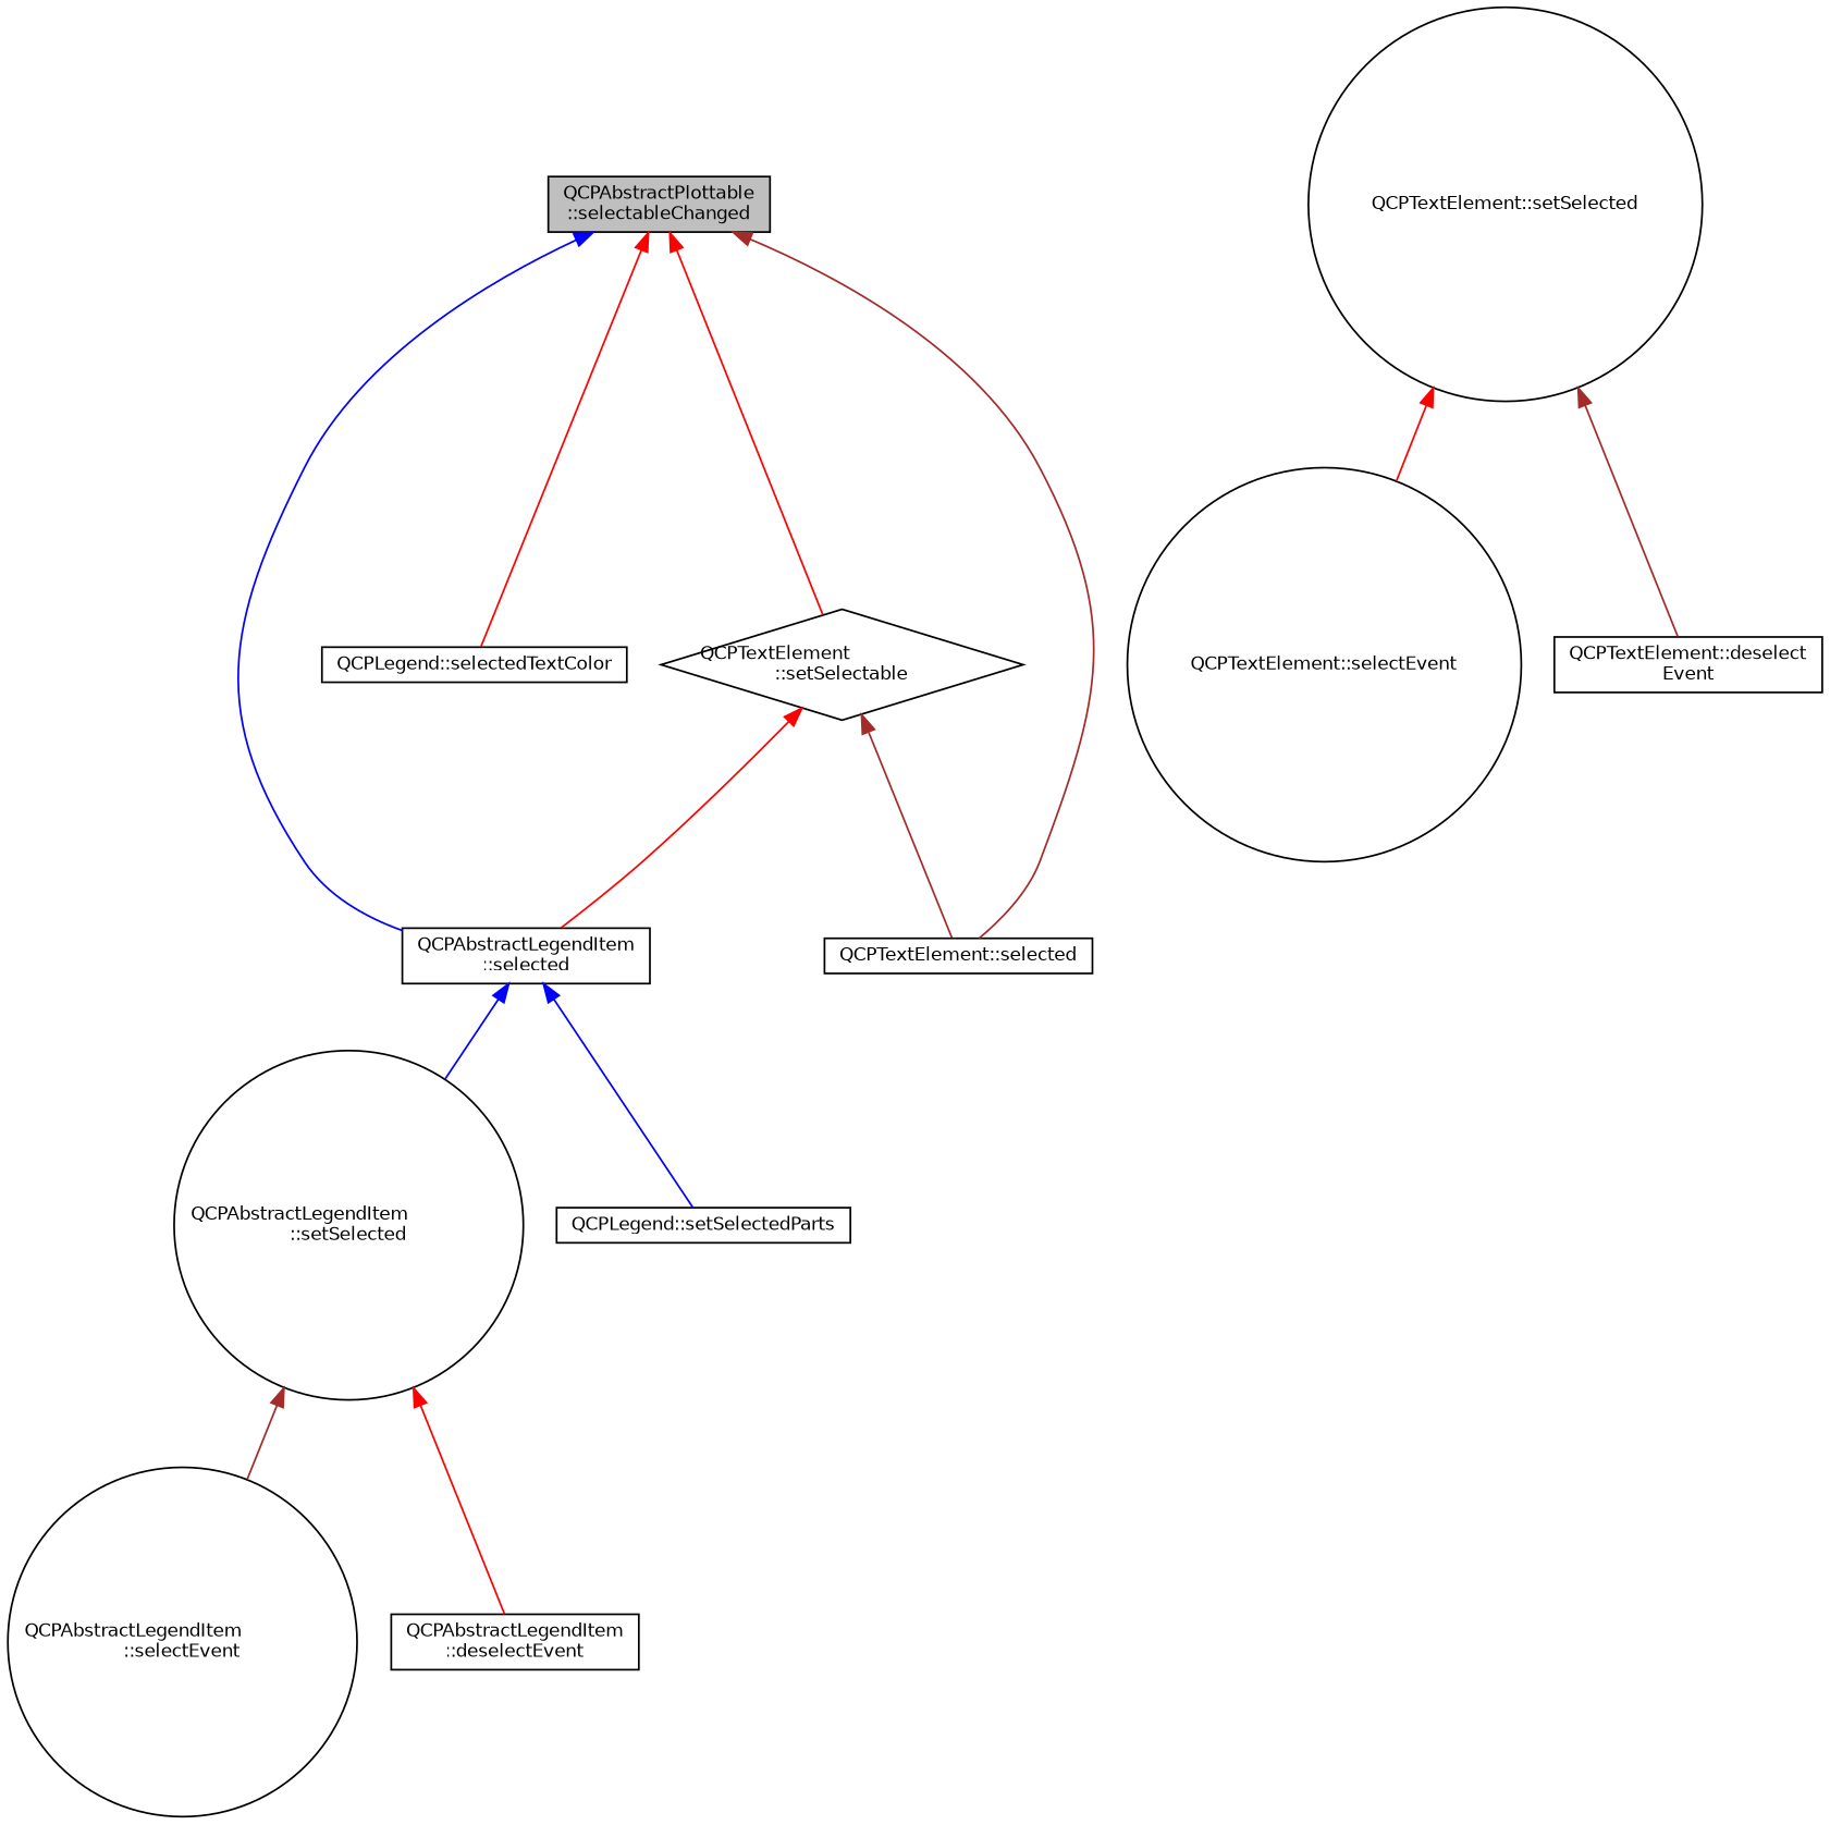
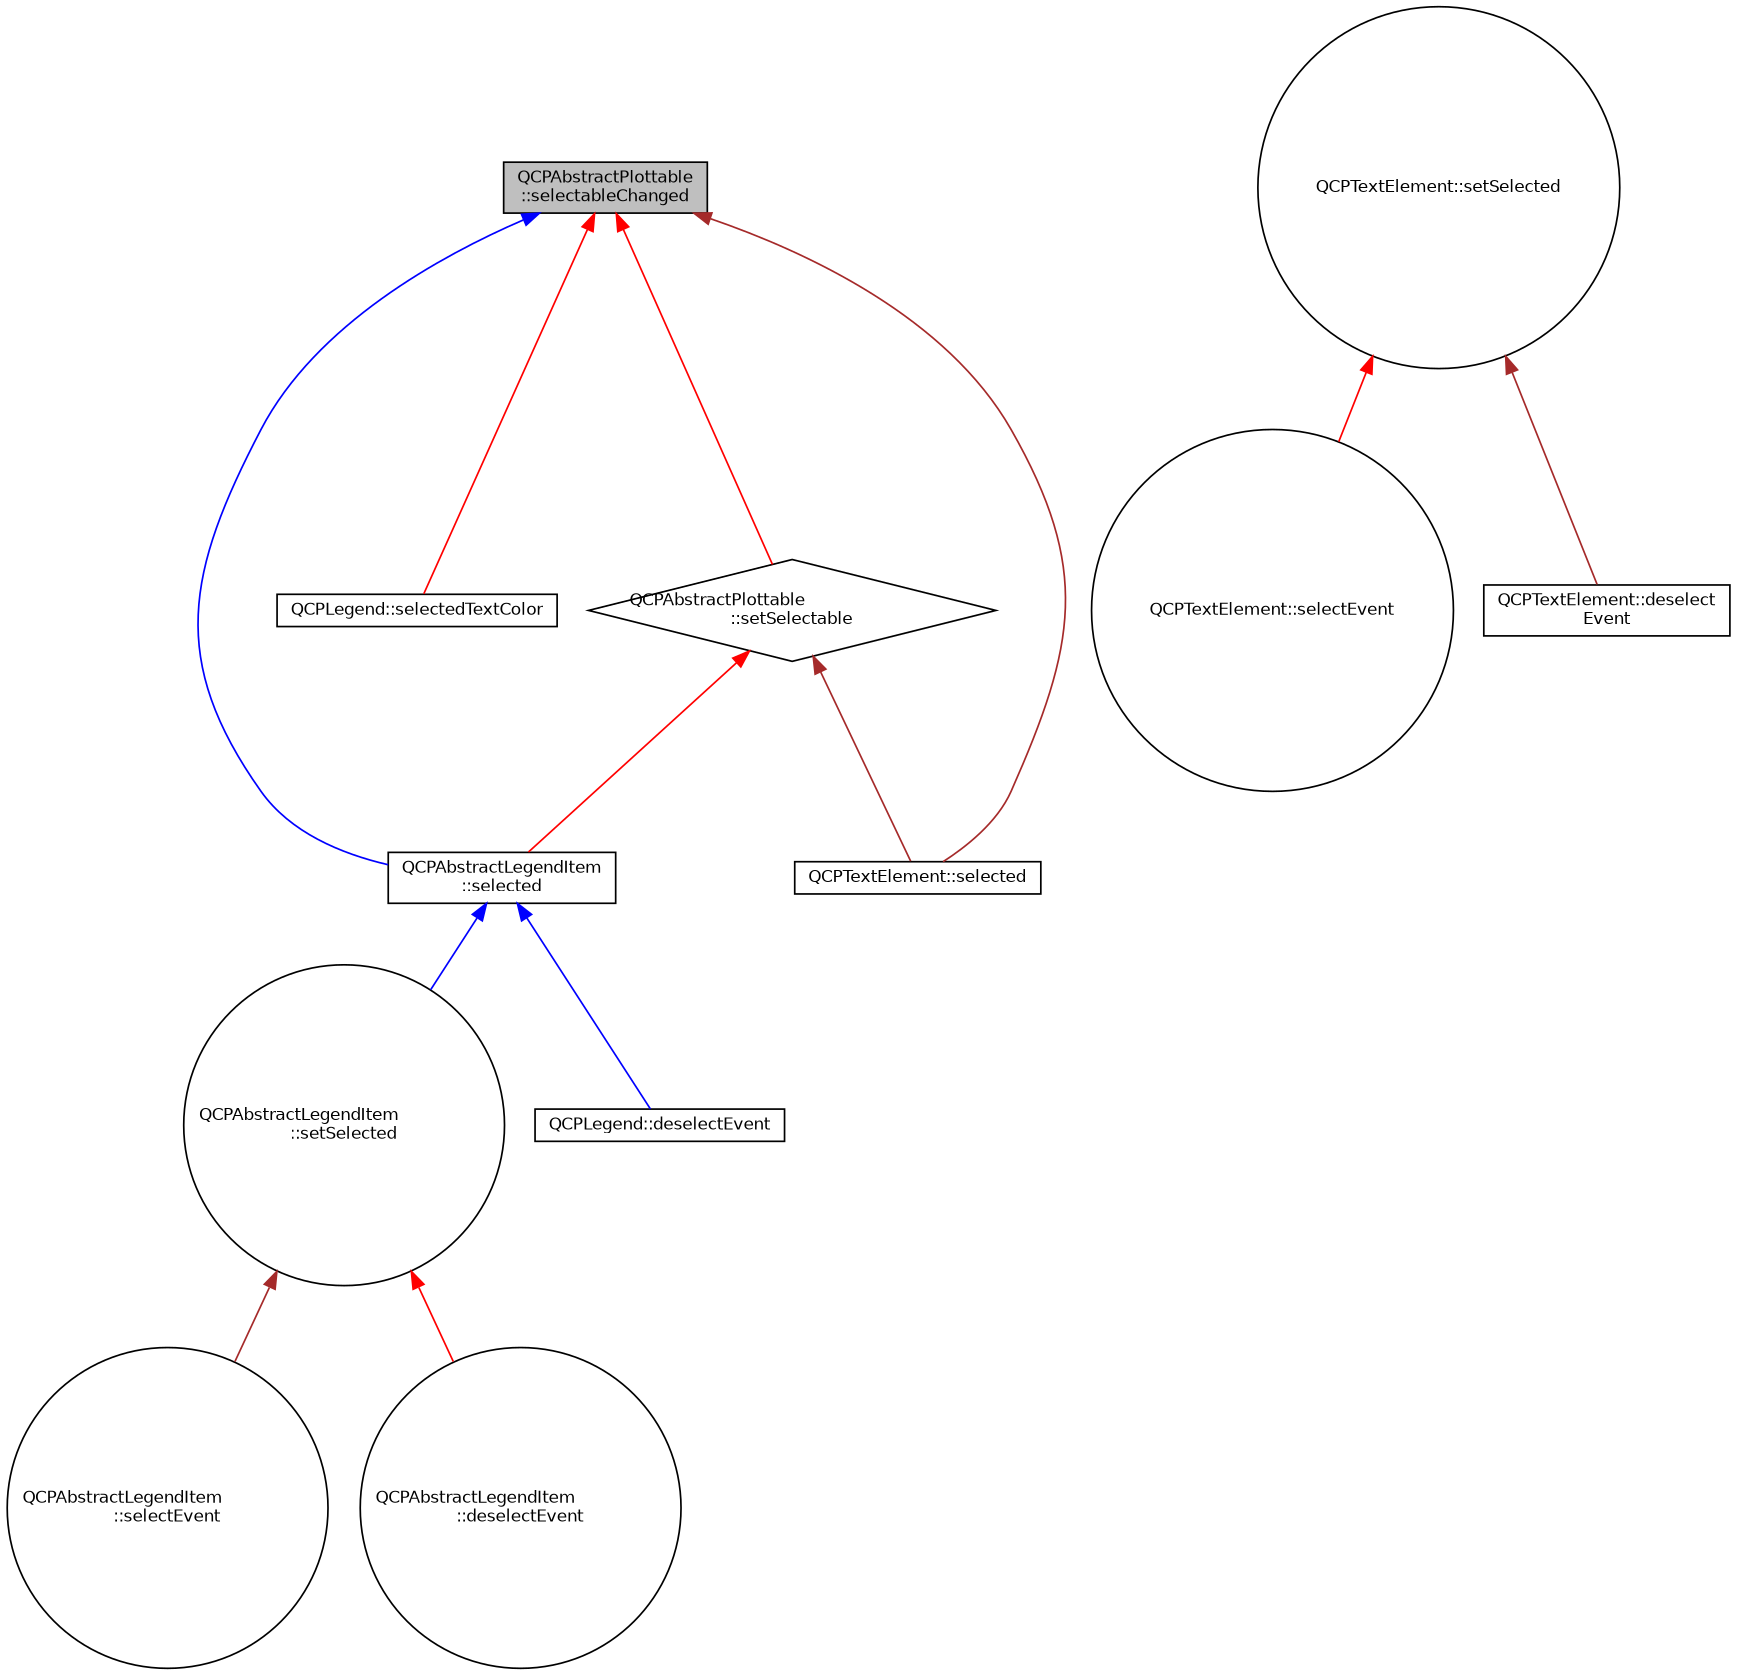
  digraph {
    rankdir=TB
    node [color=black fillcolor=white fontname=Helvetica fontsize=10 shape=box style=filled]
    edge [color=red dir=back fontname=Helvetica fontsize=10 labelfontname=Helvetica labelfontsize=10 style=solid]
    n1 [fillcolor=grey75 fontcolor=black height=0.2 label="QCPAbstractPlottable\l::selectableChanged" width=0.4]
    n2 [height=0.2 label="QCPAbstractLegendItem\l::selected" width=0.4]
    n3 [height=0.2 label="QCPLegend::selectedTextColor" width=0.4]
    n4 [height=0.2 label="QCPTextElement::selected" width=0.4]
-   n5 [height=0.2 label="QCPTextElement\l::setSelectable" shape=diamond width=0.4]
+   n5 [height=0.2 label="QCPAbstractPlottable\l::setSelectable" shape=diamond width=0.4]
    n6 [height=0.2 label="QCPAbstractLegendItem\l::setSelected" shape=circle width=0.4]
-   n7 [height=0.2 label="QCPLegend::setSelectedParts" width=0.4]
+   n7 [height=0.2 label="QCPLegend::deselectEvent" width=0.4]
    n8 [height=0.2 label="QCPAbstractLegendItem\l::selectEvent" shape=circle width=0.4]
-   n9 [height=0.2 label="QCPAbstractLegendItem\l::deselectEvent" width=0.4]
+   n9 [height=0.2 label="QCPAbstractLegendItem\l::deselectEvent" shape=circle width=0.4]
    n10 [height=0.2 label="QCPTextElement::setSelected" shape=circle width=0.4]
    n11 [height=0.2 label="QCPTextElement::selectEvent" shape=circle width=0.4]
    n12 [height=0.2 label="QCPTextElement::deselect\lEvent" width=0.4]
    n1 -> n2 [color=blue]
    n1 -> n3
    n1 -> n4 [color=brown]
    n1 -> n5
    n2 -> n6 [color=blue]
    n2 -> n7 [color=blue]
    n5 -> n2
    n5 -> n4 [color=brown]
    n6 -> n8 [color=brown]
    n6 -> n9
    n10 -> n11
    n10 -> n12 [color=brown]
  }
